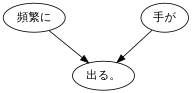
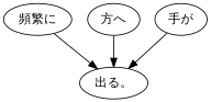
  digraph {
    fontname="DejaVu Serif"
    node [fontname="DejaVu Serif"]
    edge [fontname="DejaVu Serif"]
    n1 [label="出る。"]
    n2 [label="頻繁に"]
+   n3 [label="方へ"]
    n4 [label="手が"]
    n2 -> n1
+   n3 -> n1
    n4 -> n1
  }
